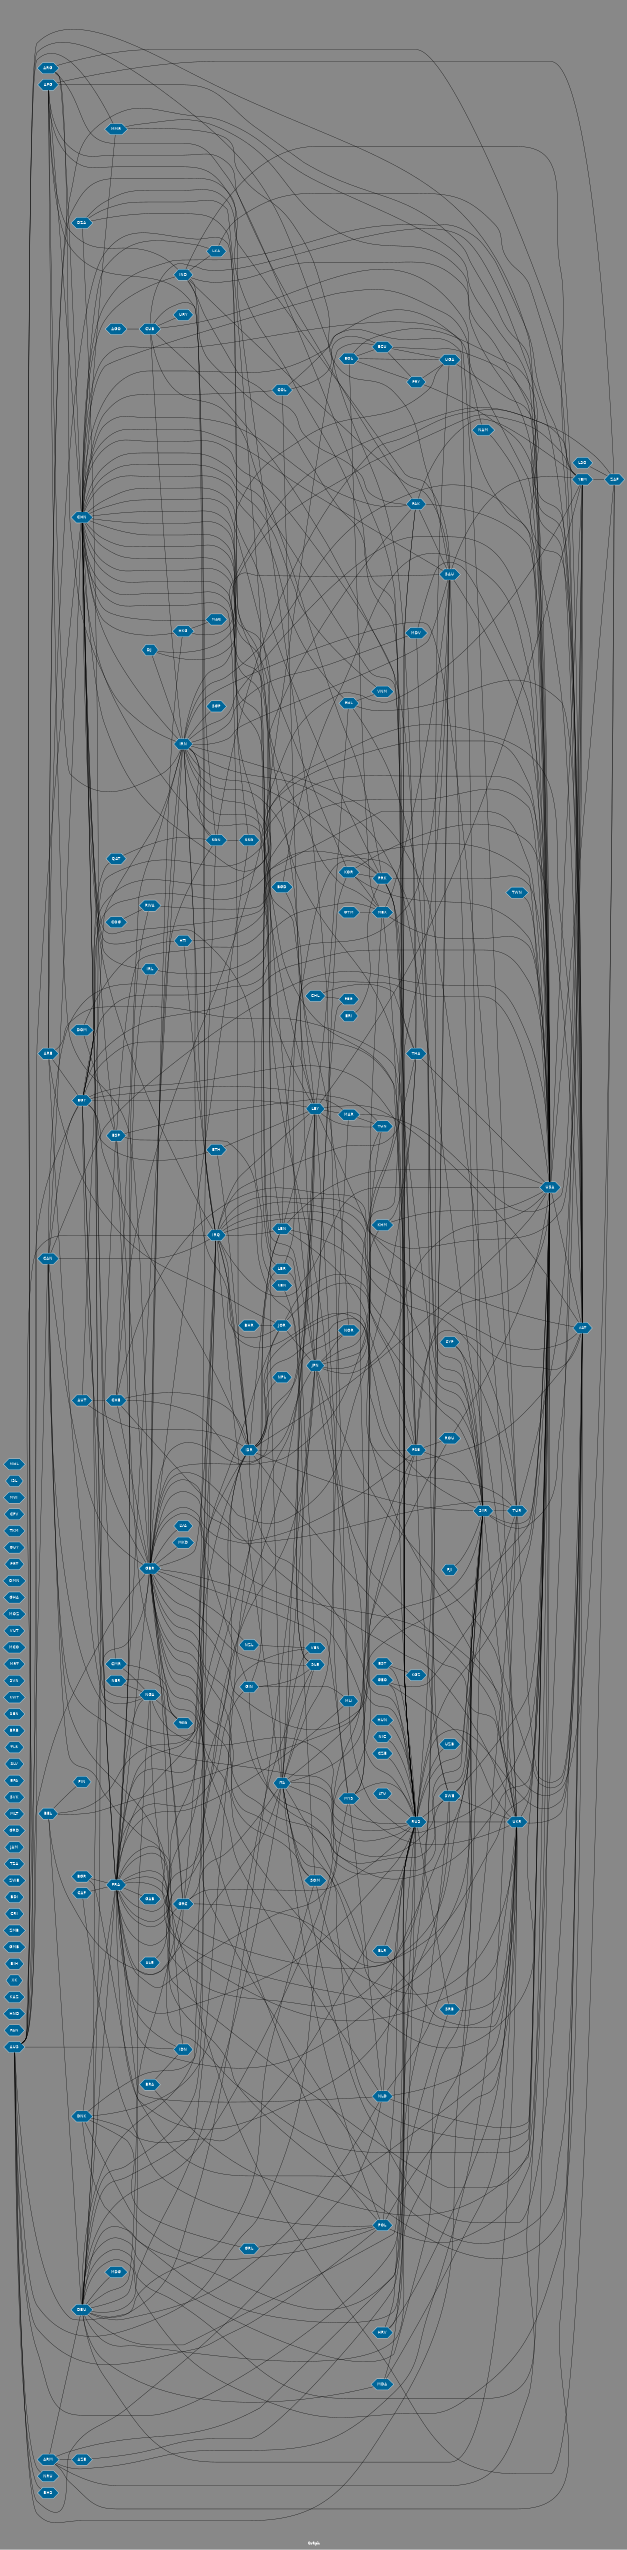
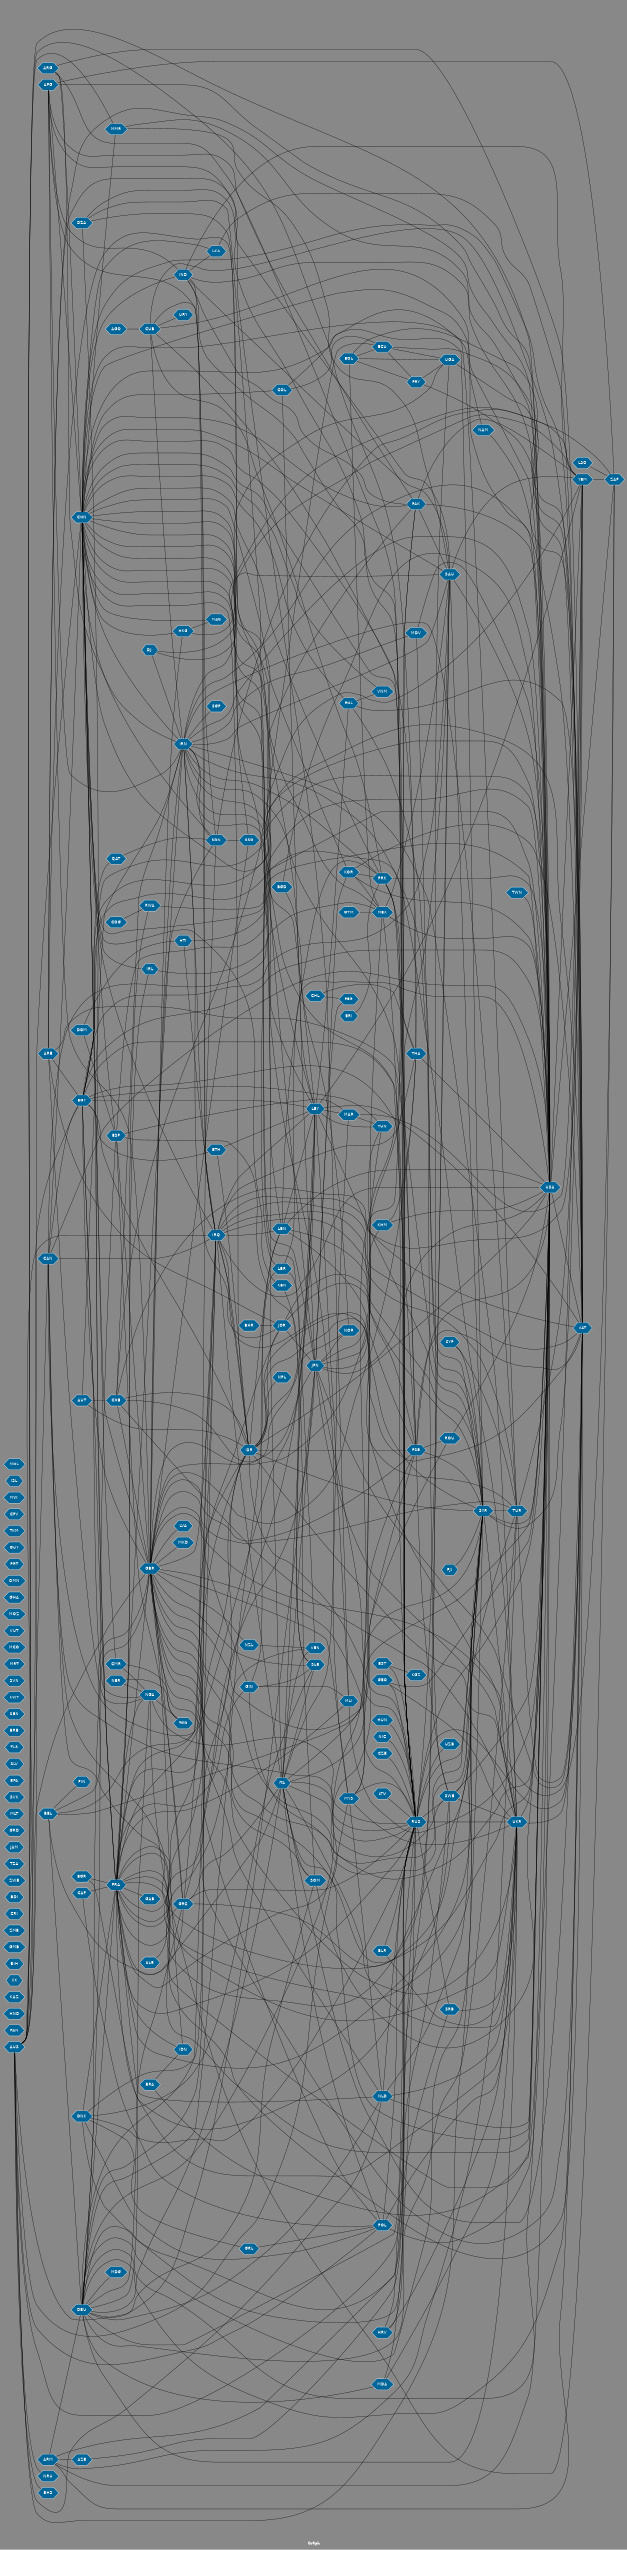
  graph {
    bgcolor="#888888"
    fontcolor=white
    fontsize=12
    label="Graph"
    rankdir=LR
    node [color=white fillcolor="#006699" fontcolor=white fontname=Helvetica shape=hexagon style=filled]
    edge [arrowhead=open color=black fontcolor=white fontname=Courier fontsize=12 weight=1]
    n1 [label=CUB]
    n2 [label=USA]
    n3 [label=RUS]
    n4 [label=IRN]
    n5 [label=VAT]
    n6 [label=PRK]
    n7 [label=SDN]
    n8 [label=URY]
    n9 [label=YEM]
    n10 [label=ZAF]
    n11 [label=UKR]
    n12 [label=SYR]
    n13 [label=SAU]
    n14 [label=UZB]
    n15 [label=SWE]
    n16 [label=SRB]
    n17 [label=FRA]
    n18 [label=IRQ]
    n19 [label=ITA]
    n20 [label=ISR]
    n21 [label=JOR]
    n22 [label=TUR]
    n23 [label=LBY]
    n24 [label=GBR]
    n25 [label=NLD]
    n26 [label=NGA]
    n27 [label=PSE]
    n28 [label=GIN]
    n29 [label=IDN]
    n30 [label=JPN]
    n31 [label=VEN]
    n32 [label=IRL]
    n33 [label=RWA]
    n34 [label=MLI]
    n35 [label=GAB]
    n36 [label=LBN]
    n37 [label=SGP]
    n38 [label=MDV]
    n39 [label=THA]
    n40 [label=SSD]
    n41 [label=SOM]
    n42 [label=SLE]
    n43 [label=MAR]
    n44 [label=PAK]
    n45 [label=TUN]
    n46 [label=POL]
    n47 [label=NOR]
    n48 [label=NPL]
    n49 [label=PHL]
    n50 [label=DEU]
    n51 [label=ESP]
    n52 [label=UGA]
    n53 [label=MEX]
    n54 [label=GRC]
    n55 [label=MDA]
    n56 [label=MDG]
    n57 [label=NZL]
    n58 [label=MYS]
    n59 [label=HKG]
    n60 [label=MKD]
    n61 [label=ROU]
    n62 [label=LVA]
    n63 [label=TCD]
    n64 [label=AFG]
    n65 [label=CHN]
    n66 [label=IND]
    n67 [label=LBR]
    n68 [label=COL]
    n69 [label=MMR]
    n70 [label=KEN]
    n71 [label=KOR]
    n72 [label=LKA]
    n73 [label=MAC]
    n74 [label=CMR]
    n75 [label=VNM]
    n76 [label=NAM]
    n77 [label=EGY]
    n78 [label=QAT]
    n79 [label=ETH]
    n80 [label=PAN]
    n81 [label=PER]
    n82 [label=KHM]
    n83 [label=ECU]
    n84 [label=TWN]
    n85 [label=BGD]
    n86 [label=ARM]
    n87 [label=AZE]
    n88 [label=BEL]
    n89 [label=FIN]
    n90 [label=CAN]
    n91 [label=BHR]
    n92 [label=AUT]
    n93 [label=CHE]
    n94 [label=PRY]
    n95 [label=DNK]
    n96 [label=GRL]
    n97 [label=AUS]
    n98 [label=NRU]
    n99 [label=BHS]
    n100 [label=HND]
    n101 [label=ARG]
    n102 [label=KAZ]
    n103 [label=XK]
    n104 [label=HTI]
    n105 [label=LSO]
    n106 [label=BRA]
    n107 [label=GTM]
    n108 [label=CHL]
    n109 [label=BIH]
    n110 [label=NER]
    n111 [label=DZA]
    n112 [label=HUN]
    n113 [label=GEO]
    n114 [label=GMB]
    n115 [label=COG]
    n116 [label=ZMB]
    n117 [label=NIC]
    n118 [label=CRI]
    n119 [label=EST]
    n120 [label=KGZ]
    n121 [label=BLR]
    n122 [label=HRV]
    n123 [label=BDI]
    n124 [label=CYP]
    n125 [label=BGR]
    n126 [label=ALB]
    n127 [label=ZWE]
    n128 [label=CZE]
    n129 [label=TZA]
    n130 [label=CAF]
    n131 [label=JAM]
    n132 [label=GRD]
    n133 [label=ARE]
    n134 [label=MLT]
    n135 [label=SVK]
    n136 [label=BFA]
    n137 [label=SLV]
    n138 [label=TLS]
    n139 [label=BOL]
    n140 [label=BRB]
    n141 [label=LTU]
    n142 [label=DJI]
    n143 [label=SEN]
    n144 [label=DOM]
    n145 [label=FJI]
    n146 [label=KWT]
    n147 [label=ERI]
    n148 [label=SVN]
    n149 [label=MRT]
    n150 [label=MCO]
    n151 [label=VUT]
    n152 [label=AGO]
    n153 [label=MOZ]
    n154 [label=GHA]
    n155 [label=OMN]
    n156 [label=PRT]
    n157 [label=GUY]
    n158 [label=TKM]
    n159 [label=CPV]
    n160 [label=MWI]
    n161 [label=ISL]
    n162 [label=MHL]
    n1 -- n2 [weight=18]
    n1 -- n3
    n1 -- n4 [weight=3]
    n1 -- n5 [weight=4]
    n1 -- n6
    n1 -- n7 [weight=2]
    n1 -- n8
    n2 -- n5 [weight=3]
    n2 -- n9 [weight=2]
    n2 -- n10
    n3 -- n2 [weight=28]
    n3 -- n5
    n3 -- n11 [weight=242]
    n3 -- n12 [weight=4]
    n3 -- n13
    n3 -- n14
    n3 -- n15 [weight=5]
    n3 -- n16 [weight=5]
    n4 -- n2 [weight=21]
    n4 -- n3 [weight=6]
    n4 -- n5
    n4 -- n6 [weight=3]
    n4 -- n7 [weight=2]
    n4 -- n9 [weight=19]
    n4 -- n11 [weight=2]
    n4 -- n12 [weight=4]
    n4 -- n13 [weight=7]
    n4 -- n18 [weight=14]
    n4 -- n20 [weight=9]
    n4 -- n22 [weight=2]
    n4 -- n23
    n4 -- n27 [weight=3]
    n4 -- n36 [weight=2]
    n4 -- n37
    n4 -- n38
    n6 -- n2 [weight=7]
    n6 -- n3 [weight=6]
    n6 -- n27
    n6 -- n39
    n7 -- n10 [weight=2]
    n7 -- n40 [weight=14]
    n9 -- n10 [weight=2]
    n11 -- n2 [weight=19]
    n11 -- n5
    n12 -- n2 [weight=15]
    n12 -- n9 [weight=2]
    n12 -- n11
    n12 -- n22 [weight=38]
    n13 -- n2 [weight=6]
    n13 -- n9 [weight=46]
    n13 -- n12 [weight=2]
    n15 -- n2
    n15 -- n11
    n15 -- n12 [weight=2]
    n16 -- n11
    n17 -- n2 [weight=11]
    n17 -- n3 [weight=10]
    n17 -- n4 [weight=2]
    n17 -- n5 [weight=2]
    n17 -- n7
    n17 -- n9 [weight=7]
    n17 -- n11 [weight=4]
    n17 -- n12 [weight=7]
    n17 -- n13
    n17 -- n18 [weight=9]
    n17 -- n19 [weight=5]
    n17 -- n20 [weight=4]
    n17 -- n21
    n17 -- n22 [weight=2]
    n17 -- n23
    n17 -- n24 [weight=2]
    n17 -- n25
    n17 -- n26 [weight=2]
    n17 -- n27 [weight=2]
    n17 -- n28 [weight=2]
    n17 -- n29
    n17 -- n30 [weight=4]
    n17 -- n31
    n17 -- n32
    n17 -- n33
    n17 -- n34 [weight=3]
    n17 -- n35
    n18 -- n2 [weight=23]
    n18 -- n5
    n18 -- n9
    n18 -- n11
    n18 -- n12 [weight=23]
    n18 -- n13 [weight=2]
    n18 -- n19
    n18 -- n20
    n18 -- n21 [weight=5]
    n18 -- n22 [weight=4]
    n18 -- n23
    n18 -- n36 [weight=2]
    n19 -- n2
    n19 -- n3 [weight=2]
    n19 -- n5 [weight=5]
    n19 -- n11 [weight=2]
    n19 -- n12 [weight=2]
    n19 -- n23 [weight=8]
    n19 -- n30 [weight=2]
    n19 -- n31
    n19 -- n41
    n19 -- n42
    n19 -- n43
    n19 -- n44
    n19 -- n45 [weight=4]
    n19 -- n46
    n20 -- n2 [weight=13]
    n20 -- n3
    n20 -- n5
    n20 -- n11 [weight=2]
    n20 -- n12 [weight=11]
    n20 -- n21
    n20 -- n22
    n20 -- n27 [weight=120]
    n20 -- n36 [weight=6]
    n20 -- n47
    n20 -- n48 [weight=2]
    n21 -- n12 [weight=5]
    n21 -- n27
    n21 -- n30 [weight=2]
    n22 -- n5 [weight=3]
    n22 -- n9
    n23 -- n5
    n23 -- n9
    n23 -- n12
    n23 -- n34
    n23 -- n43
    n23 -- n45 [weight=4]
    n23 -- n49 [weight=2]
    n24 -- n2 [weight=10]
    n24 -- n3 [weight=6]
    n24 -- n4 [weight=5]
    n24 -- n5
    n24 -- n7
    n24 -- n10 [weight=2]
    n24 -- n11 [weight=2]
    n24 -- n12 [weight=12]
    n24 -- n15 [weight=3]
    n24 -- n18 [weight=3]
    n24 -- n22 [weight=3]
    n24 -- n23
    n24 -- n25
    n24 -- n27 [weight=2]
    n24 -- n28
    n24 -- n29
    n24 -- n39 [weight=2]
    n24 -- n40
    n24 -- n41 [weight=2]
    n24 -- n42 [weight=7]
    n24 -- n44
    n24 -- n46
    n24 -- n54
    n24 -- n57
    n24 -- n58
    n24 -- n59 [weight=8]
    n24 -- n60
    n24 -- n61
    n24 -- n62
    n25 -- n2
    n25 -- n3
    n25 -- n11 [weight=2]
    n25 -- n12
    n26 -- n3
    n26 -- n10
    n26 -- n63 [weight=7]
    n27 -- n2 [weight=2]
    n27 -- n5
    n27 -- n12 [weight=2]
    n27 -- n15 [weight=2]
    n27 -- n61
    n28 -- n2
    n28 -- n34
    n28 -- n42 [weight=5]
    n28 -- n67
    n30 -- n2 [weight=6]
    n30 -- n3
    n30 -- n5
    n30 -- n11
    n30 -- n39
    n30 -- n45 [weight=8]
    n30 -- n47
    n30 -- n71 [weight=7]
    n30 -- n81
    n30 -- n82 [weight=2]
    n32 -- n2 [weight=2]
    n33 -- n2
    n34 -- n2
    n36 -- n2
    n36 -- n6
    n36 -- n12 [weight=9]
    n36 -- n23
    n36 -- n27
    n38 -- n2 [weight=4]
    n38 -- n15
    n39 -- n2
    n41 -- n2
    n43 -- n9
    n43 -- n45
    n44 -- n2 [weight=4]
    n44 -- n9 [weight=4]
    n44 -- n13 [weight=5]
    n46 -- n2 [weight=4]
    n46 -- n3 [weight=8]
    n46 -- n11
    n49 -- n5 [weight=4]
    n49 -- n12
    n49 -- n75 [weight=2]
    n50 -- n2 [weight=7]
    n50 -- n3 [weight=10]
    n50 -- n5
    n50 -- n11 [weight=11]
    n50 -- n12 [weight=3]
    n50 -- n17 [weight=5]
    n50 -- n18 [weight=2]
    n50 -- n19
    n50 -- n20
    n50 -- n22
    n50 -- n24
    n50 -- n25
    n50 -- n26
    n50 -- n36
    n50 -- n41
    n50 -- n51
    n50 -- n52
    n50 -- n53
    n50 -- n54 [weight=4]
    n50 -- n55
    n50 -- n56
    n51 -- n2 [weight=4]
    n51 -- n24 [weight=5]
    n51 -- n42
    n51 -- n43 [weight=4]
    n51 -- n54
    n52 -- n5
    n53 -- n2 [weight=9]
    n53 -- n3
    n53 -- n13 [weight=3]
    n54 -- n3
    n54 -- n12
    n54 -- n18
    n54 -- n19
    n54 -- n23
    n55 -- n3 [weight=2]
    n55 -- n11
    n57 -- n31
    n58 -- n2
    n58 -- n3
    n58 -- n11 [weight=6]
    n58 -- n12
    n58 -- n25 [weight=3]
    n59 -- n52
    n59 -- n73
    n61 -- n2
    n64 -- n2 [weight=11]
    n64 -- n3
    n64 -- n4
    n64 -- n10
    n64 -- n18
    n64 -- n24 [weight=2]
    n64 -- n44
    n64 -- n65
    n64 -- n66
    n65 -- n2 [weight=15]
    n65 -- n3 [weight=22]
    n65 -- n4 [weight=3]
    n65 -- n5
    n65 -- n6
    n65 -- n7
    n65 -- n11
    n65 -- n12 [weight=2]
    n65 -- n13
    n65 -- n17
    n65 -- n18 [weight=2]
    n65 -- n19
    n65 -- n20
    n65 -- n22
    n65 -- n24 [weight=4]
    n65 -- n30 [weight=5]
    n65 -- n31
    n65 -- n32 [weight=2]
    n65 -- n39 [weight=2]
    n65 -- n40
    n65 -- n44
    n65 -- n47
    n65 -- n49 [weight=3]
    n65 -- n51
    n65 -- n53 [weight=3]
    n65 -- n58
    n65 -- n59 [weight=5]
    n65 -- n66 [weight=5]
    n65 -- n67
    n65 -- n68
    n65 -- n69 [weight=3]
    n65 -- n70 [weight=2]
    n65 -- n71 [weight=2]
    n65 -- n72 [weight=4]
    n65 -- n73 [weight=3]
    n65 -- n74 [weight=2]
    n65 -- n75
    n65 -- n76
    n66 -- n2 [weight=3]
    n66 -- n3
    n66 -- n9
    n66 -- n13 [weight=2]
    n66 -- n18
    n66 -- n44 [weight=3]
    n66 -- n72 [weight=2]
    n67 -- n2 [weight=2]
    n67 -- n42
    n68 -- n2
    n68 -- n30
    n68 -- n83
    n69 -- n2 [weight=2]
    n69 -- n13
    n70 -- n41 [weight=3]
    n71 -- n2
    n71 -- n5
    n71 -- n6 [weight=3]
    n71 -- n53 [weight=2]
    n72 -- n5
    n74 -- n26 [weight=2]
    n74 -- n63 [weight=2]
    n76 -- n2
    n77 -- n2
    n77 -- n3 [weight=2]
    n77 -- n5
    n77 -- n9 [weight=2]
    n77 -- n13 [weight=2]
    n77 -- n17
    n77 -- n20 [weight=5]
    n77 -- n23 [weight=15]
    n77 -- n24 [weight=3]
    n77 -- n26
    n77 -- n27 [weight=7]
    n77 -- n44
    n77 -- n45
    n77 -- n78 [weight=2]
    n77 -- n79
    n78 -- n7
    n79 -- n20
    n79 -- n23 [weight=3]
    n82 -- n2 [weight=2]
    n82 -- n39
    n83 -- n5
    n83 -- n52
    n83 -- n94
    n84 -- n2
    n85 -- n2
    n85 -- n23
    n86 -- n2 [weight=3]
    n86 -- n3 [weight=2]
    n86 -- n5 [weight=2]
    n86 -- n22 [weight=5]
    n86 -- n50 [weight=2]
    n86 -- n87 [weight=2]
    n87 -- n3
    n88 -- n18
    n88 -- n27
    n88 -- n50
    n88 -- n54 [weight=2]
    n88 -- n89
    n90 -- n2 [weight=4]
    n90 -- n3
    n90 -- n11
    n90 -- n12 [weight=3]
    n90 -- n18 [weight=7]
    n90 -- n20
-   n90 -- n24 [weight=2]
+   n88 -- n24 [weight=2]
    n90 -- n53 [weight=2]
    n90 -- n65
    n90 -- n77 [weight=2]
    n91 -- n21
    n92 -- n4 [weight=2]
    n92 -- n20
    n92 -- n93 [weight=2]
    n93 -- n4 [weight=2]
    n93 -- n5
    n93 -- n11 [weight=2]
    n93 -- n20
    n93 -- n24
    n93 -- n30 [weight=3]
    n93 -- n83
    n94 -- n5
    n94 -- n52
    n95 -- n3
    n95 -- n15
    n95 -- n17 [weight=2]
    n95 -- n20
    n95 -- n42
    n95 -- n46
    n95 -- n96
    n96 -- n46
    n97 -- n2 [weight=3]
    n97 -- n3
    n97 -- n12
    n97 -- n18 [weight=7]
    n97 -- n24
    n97 -- n25
-   n97 -- n29 [weight=9]
    n97 -- n30 [weight=4]
    n97 -- n39
    n97 -- n46
    n97 -- n58
    n97 -- n65
    n97 -- n69
    n97 -- n77 [weight=2]
    n97 -- n90 [weight=2]
    n97 -- n98
    n97 -- n99
    n101 -- n3
    n101 -- n4
    n101 -- n5
    n101 -- n65
    n104 -- n2
    n104 -- n18
    n105 -- n10 [weight=2]
    n106 -- n2
    n106 -- n29
    n107 -- n53
    n108 -- n39
    n108 -- n81
    n110 -- n26 [weight=5]
    n110 -- n63 [weight=6]
    n111 -- n17 [weight=7]
    n111 -- n23
    n111 -- n30 [weight=2]
    n111 -- n34
    n112 -- n3 [weight=2]
    n113 -- n2
    n113 -- n3 [weight=2]
    n113 -- n11
    n115 -- n33
    n117 -- n3
    n119 -- n3 [weight=3]
    n119 -- n120
    n121 -- n3
    n121 -- n11 [weight=2]
    n122 -- n3
    n122 -- n11
    n122 -- n16 [weight=3]
    n124 -- n12 [weight=2]
    n124 -- n22
    n125 -- n15
    n125 -- n17
    n126 -- n54
    n128 -- n3
    n130 -- n17 [weight=3]
    n130 -- n46
    n133 -- n2
    n133 -- n12
    n133 -- n13
    n133 -- n21 [weight=2]
    n133 -- n23
    n133 -- n26
    n133 -- n77
    n139 -- n5
    n139 -- n52
    n139 -- n53
    n139 -- n83
    n139 -- n94
    n141 -- n3 [weight=2]
    n142 -- n4
    n142 -- n9 [weight=2]
    n142 -- n13
    n144 -- n51
    n144 -- n104
    n145 -- n12
    n147 -- n6
    n152 -- n1
  }
